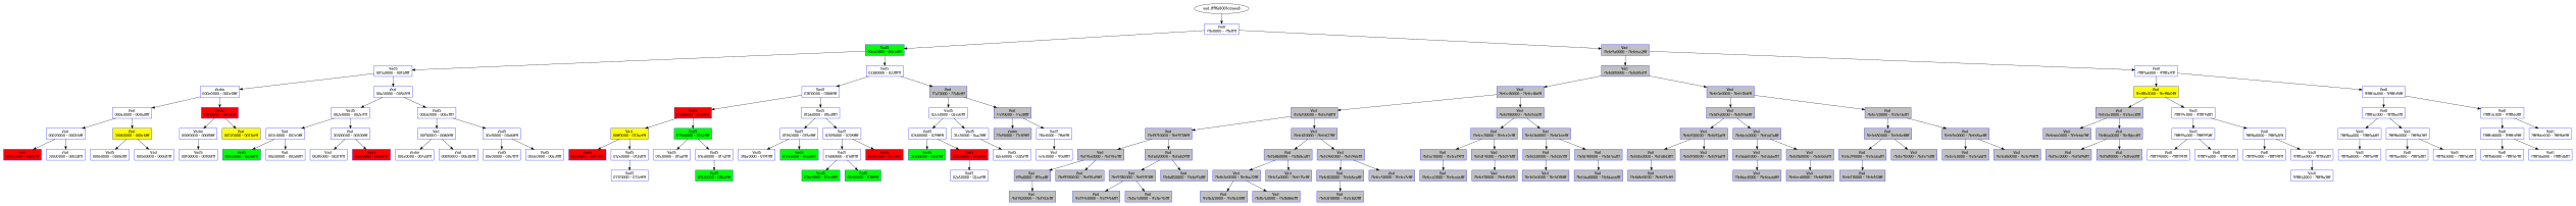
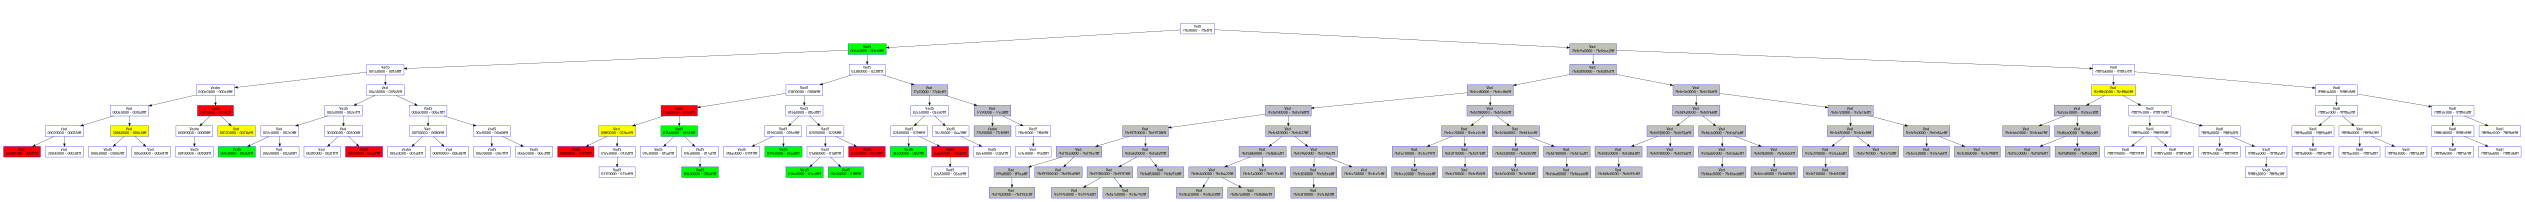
  digraph {
    rankdir=TB
    fontname="Fira Sans"
    node [color=blue fillcolor=white shape=record style=filled fontname="Fira Sans"]
    edge [fontname="Fira Sans"]
    n1 [label="{ Vadl\n7ffe0000 - 7ffeffff }"]
-   vad_fffffa8001eda4a8 [color="" fillcolor="" shape="" style=""]
    n3 [fillcolor=green label="{ VadS\n00e40000 - 00ebffff }"]
    n4 [fillcolor=gray label="{ Vad \n7fefe9a0000 - 7fefeba2fff }"]
    n5 [label="{ VadS\n00140000 - 001bffff }"]
    n6 [label="{ VadS\n02380000 - 023fffff }"]
    n7 [label="{ Vadm\n000e0000 - 000e0fff }"]
    n8 [label="{ Vad \n00430000 - 005b7fff }"]
    n9 [label="{ Vad \n00040000 - 00040fff }"]
    n10 [fillcolor=red label="{ VadS\n00110000 - 0011ffff }"]
    n11 [label="{ Vad \n00020000 - 00026fff }"]
    n12 [fillcolor=yellow label="{ Vad \n00060000 - 000c6fff }"]
    n13 [fillcolor=red label="{ Vad \n00010000 - 0001ffff }"]
    n14 [label="{ Vad \n00030000 - 00033fff }"]
    n15 [label="{ VadS\n00050000 - 00050fff }"]
    n16 [label="{ Vad \n000d0000 - 000d1fff }"]
    n17 [label="{ Vadm\n000f0000 - 000f0fff }"]
    n18 [fillcolor=yellow label="{ Vad \n00120000 - 0013bfff }"]
    n19 [label="{ VadS\n00100000 - 00100fff }"]
    n20 [label="{ VadS\n002e0000 - 002e7fff }"]
    n21 [label="{ VadS\n00b50000 - 00bcffff }"]
    n22 [label="{ Vad \n002c0000 - 002c0fff }"]
    n23 [label="{ Vad \n00300000 - 00300fff }"]
    n24 [fillcolor=green label="{ VadS\n001c0000 - 002bffff }"]
    n25 [label="{ Vad \n002d0000 - 002d0fff }"]
    n26 [label="{ Vad \n002f0000 - 002f1fff }"]
    n27 [fillcolor=red label="{ VadS\n00330000 - 0042ffff }"]
    n28 [label="{ Vad \n00750000 - 0080ffff }"]
    n29 [label="{ VadS\n00cf0000 - 00d6ffff }"]
    n30 [label="{ Vadm\n005c0000 - 00740fff }"]
    n31 [label="{ Vad \n00810000 - 00b38fff }"]
    n32 [label="{ VadS\n00c00000 - 00c7ffff }"]
    n33 [label="{ VadS\n00dc0000 - 00e3ffff }"]
    n34 [label="{ VadS\n01810000 - 0188ffff }"]
    n35 [fillcolor=gray label="{ Vad \n77a70000 - 77b8efff }"]
    n36 [fillcolor=red label="{ VadS\n01400000 - 0147ffff }"]
    n37 [label="{ VadS\n01b60000 - 01bdffff }"]
    n38 [fillcolor=yellow label="{ Vad \n00ff0000 - 012befff }"]
    n39 [fillcolor=green label="{ VadS\n015b0000 - 0162ffff }"]
    n40 [fillcolor=red label="{ VadS\n00f20000 - 00f9ffff }"]
    n41 [label="{ VadS\n012e0000 - 0135ffff }"]
    n42 [label="{ VadS\n01370000 - 013effff }"]
    n43 [label="{ VadS\n01530000 - 015affff }"]
    n44 [label="{ VadS\n016d0000 - 0174ffff }"]
    n45 [fillcolor=green label="{ VadS\n01630000 - 016affff }"]
    n46 [label="{ VadS\n01960000 - 019dffff }"]
    n47 [label="{ VadS\n02090000 - 0228ffff }"]
    n48 [label="{ VadS\n018a0000 - 0191ffff }"]
    n49 [fillcolor=green label="{ VadS\n019e0000 - 01adffff }"]
    n50 [label="{ VadS\n01d80000 - 01dfffff }"]
    n51 [fillcolor=red label="{ VadS\n02320000 - 0232ffff }"]
    n52 [fillcolor=green label="{ VadS\n01be0000 - 01cdffff }"]
    n53 [fillcolor=green label="{ VadS\n01e00000 - 01ffffff }"]
    n54 [label="{ VadS\n02c50000 - 02e50fff }"]
    n55 [fillcolor=gray label="{ Vad \n77c90000 - 77e38fff }"]
    n56 [label="{ VadS\n02600000 - 029fffff }"]
    n57 [label="{ VadS\n03c20000 - 0441ffff }"]
    n58 [fillcolor=green label="{ VadS\n02400000 - 025fffff }"]
    n59 [fillcolor=red label="{ VadS\n02b30000 - 02c4ffff }"]
    n60 [label="{ VadS\n02a50000 - 02acffff }"]
    n61 [label="{ VadS\n02e60000 - 0325ffff }"]
    n62 [fillcolor=gray label="{ Vadm\n77b90000 - 77c89fff }"]
    n63 [label="{ VadS\n7f0e0000 - 7ffdffff }"]
    n64 [label="{ Vad \n7efe0000 - 7f0dffff }"]
    n65 [fillcolor=gray label="{ Vad \n7fefd810000 - 7fefd81efff }"]
    n66 [label="{ Vadl\n7fffffa6000 - 7fffffa7fff }"]
    n67 [fillcolor=gray label="{ Vad \n7fefcc80000 - 7fefcc8bfff }"]
    n68 [fillcolor=gray label="{ Vad \n7fefe0e0000 - 7fefe10dfff }"]
    n69 [fillcolor=gray label="{ Vad \n7fefa930000 - 7fefa9dffff }"]
    n70 [fillcolor=gray label="{ Vad \n7fefd180000 - 7fefd1d4fff }"]
    n71 [fillcolor=gray label="{ Vad \n7fef9710000 - 7fef9728fff }"]
    n72 [fillcolor=gray label="{ Vad \n7fefc610000 - 7fefc627fff }"]
    n73 [fillcolor=gray label="{ Vad \n7fef93e0000 - 7fef93e7fff }"]
    n74 [fillcolor=gray label="{ Vad \n7fefa820000 - 7fefa829fff }"]
    n75 [fillcolor=gray label="{ Vad \nff9a0000 - ff9aafff }"]
    n76 [fillcolor=gray label="{ Vad \n7fef9590000 - 7fef96d9fff }"]
    n77 [fillcolor=gray label="{ Vad \n7fef9320000 - 7fef932cfff }"]
    n78 [fillcolor=gray label="{ Vad \n7fef9780000 - 7fef97f3fff }"]
    n79 [fillcolor=gray label="{ Vad \n7fefa850000 - 7fefa91dfff }"]
    n80 [fillcolor=gray label="{ Vad \n7fef9760000 - 7fef976bfff }"]
    n81 [fillcolor=gray label="{ Vad \n7fefa750000 - 7fefa77bfff }"]
    n82 [fillcolor=gray label="{ Vad \n7fefb8b0000 - 7fefb8c4fff }"]
    n83 [fillcolor=gray label="{ Vad \n7fefc960000 - 7fefc966fff }"]
    n84 [fillcolor=gray label="{ Vad \n7fefb3d0000 - 7fefb422fff }"]
    n85 [fillcolor=gray label="{ Vad \n7fefc140000 - 7fefc15cfff }"]
    n86 [fillcolor=gray label="{ Vad \n7fefb320000 - 7fefb330fff }"]
    n87 [fillcolor=gray label="{ Vad \n7fefb740000 - 7fefb866fff }"]
    n88 [fillcolor=gray label="{ Vad \n7fefc830000 - 7fefc8eafff }"]
    n89 [fillcolor=gray label="{ Vad \n7fefcc50000 - 7fefcc7cfff }"]
    n90 [fillcolor=gray label="{ Vad \n7fefc810000 - 7fefc820fff }"]
    n91 [fillcolor=gray label="{ Vad \n7fefce20000 - 7fefce2cfff }"]
    n92 [fillcolor=gray label="{ Vad \n7fefd3b0000 - 7fefd3defff }"]
    n93 [fillcolor=gray label="{ Vad \n7fefce10000 - 7fefce19fff }"]
    n94 [fillcolor=gray label="{ Vad \n7fefd170000 - 7fefd176fff }"]
    n95 [fillcolor=gray label="{ Vad \n7fefccc0000 - 7fefccdafff }"]
    n96 [fillcolor=gray label="{ Vad \n7fefcf10000 - 7fefcf56fff }"]
    n97 [fillcolor=gray label="{ Vad \n7fefd330000 - 7fefd351fff }"]
    n98 [fillcolor=gray label="{ Vad \n7fefd780000 - 7fefd7a4fff }"]
    n99 [fillcolor=gray label="{ Vad \n7fefd1e0000 - 7fefd1f6fff }"]
    n100 [fillcolor=gray label="{ Vad \n7fefd4d0000 - 7fefd4dafff }"]
    n101 [fillcolor=gray label="{ Vad \n7fefd940000 - 7fefd966fff }"]
    n102 [fillcolor=gray label="{ Vad \n7fefe720000 - 7fefe73efff }"]
    n103 [fillcolor=gray label="{ Vad \n7fefd920000 - 7fefd92afff }"]
    n104 [fillcolor=gray label="{ Vad \n7fefdcb0000 - 7fefdd1afff }"]
    n105 [fillcolor=gray label="{ Vad \n7fefd8c0000 - 7fefd8d3fff }"]
    n106 [fillcolor=gray label="{ Vad \n7fefd930000 - 7fefd93afff }"]
    n107 [fillcolor=gray label="{ Vad \n7fefd8e0000 - 7fefd91cfff }"]
    n108 [fillcolor=gray label="{ Vad \n7fefdab0000 - 7fefdabefff }"]
    n109 [fillcolor=gray label="{ Vad \n7fefdfb0000 - 7fefe0dcfff }"]
    n110 [fillcolor=gray label="{ Vad \n7fefdac0000 - 7fefdaddfff }"]
    n111 [fillcolor=gray label="{ Vad \n7fefded0000 - 7fefdf05fff }"]
    n112 [fillcolor=gray label="{ Vad \n7fefe650000 - 7fefe6e8fff }"]
    n113 [fillcolor=gray label="{ Vad \n7fefe7b0000 - 7fefe84efff }"]
    n114 [fillcolor=gray label="{ Vad \n7fefe390000 - 7fefe46afff }"]
    n115 [fillcolor=gray label="{ Vad \n7fefe710000 - 7fefe71dfff }"]
    n116 [fillcolor=gray label="{ Vad \n7fefe110000 - 7fefe161fff }"]
    n117 [fillcolor=gray label="{ Vad \n7fefe740000 - 7fefe7a6fff }"]
    n118 [fillcolor=gray label="{ Vad \n7fefe850000 - 7fefe918fff }"]
    n119 [fillcolor=yellow label="{ Vad \n7fefffb0000 - 7fefffb0fff }"]
    n120 [label="{ Vadl\n7fffffd4000 - 7fffffd5fff }"]
    n121 [fillcolor=gray label="{ Vad \n7fefebc0000 - 7fefecc8fff }"]
    n122 [label="{ Vadl\n7fffff9c000 - 7fffff9dfff }"]
    n123 [fillcolor=gray label="{ Vad \n7fefebb0000 - 7fefebb7fff }"]
    n124 [fillcolor=gray label="{ Vad \n7feffda0000 - 7feffdecfff }"]
    n125 [fillcolor=gray label="{ Vad \n7feffcc0000 - 7feffd96fff }"]
    n126 [fillcolor=gray label="{ Vad \n7feffdf0000 - 7feffe60fff }"]
    n127 [label="{ Vadl\n7fffff94000 - 7fffff95fff }"]
    n128 [label="{ Vadl\n7fffffa0000 - 7fffffa1fff }"]
    n129 [label="{ Vadl\n7fffff90000 - 7fffff91fff }"]
    n130 [label="{ Vadl\n7fffff9a000 - 7fffff9bfff }"]
    n131 [label="{ Vadl\n7fffff9e000 - 7fffff9ffff }"]
    n132 [label="{ Vadl\n7fffffa4000 - 7fffffa5fff }"]
    n133 [label="{ Vadl\n7fffffa2000 - 7fffffa3fff }"]
    n134 [label="{ Vadl\n7fffffac000 - 7fffffadfff }"]
    n135 [label="{ Vadl\n7fffffdc000 - 7fffffddfff }"]
    n136 [label="{ Vadl\n7fffffaa000 - 7fffffabfff }"]
    n137 [label="{ Vad \n7fffffb0000 - 7fffffd2fff }"]
    n138 [label="{ Vadl\n7fffffa8000 - 7fffffa9fff }"]
    n139 [label="{ Vadl\n7fffffae000 - 7fffffaffff }"]
    n140 [label="{ Vadl\n7fffffd3000 - 7fffffd3fff }"]
    n141 [label="{ Vadl\n7fffffd8000 - 7fffffd9fff }"]
    n142 [label="{ Vadl\n7fffffde000 - 7fffffdffff }"]
    n143 [label="{ Vadl\n7fffffd6000 - 7fffffd7fff }"]
    n144 [label="{ Vadl\n7fffffda000 - 7fffffdbfff }"]
    n1 -> n3
    n1 -> n4
-   vad_fffffa8001eda4a8 -> n1
    n3 -> n5
    n3 -> n6
    n4 -> n65
    n4 -> n66
    n5 -> n7
    n5 -> n8
    n6 -> n34
    n6 -> n35
    n7 -> n9
    n7 -> n10
    n8 -> n20
    n8 -> n21
    n9 -> n11
    n9 -> n12
    n10 -> n17
    n10 -> n18
    n11 -> n13
    n11 -> n14
    n12 -> n15
    n12 -> n16
    n17 -> n19
    n20 -> n22
    n20 -> n23
    n21 -> n28
    n21 -> n29
    n22 -> n24
    n22 -> n25
    n23 -> n26
    n23 -> n27
    n28 -> n30
    n28 -> n31
    n29 -> n32
    n29 -> n33
    n34 -> n36
    n34 -> n37
    n35 -> n54
    n35 -> n55
    n36 -> n38
    n36 -> n39
    n37 -> n46
    n37 -> n47
    n38 -> n40
    n38 -> n41
    n39 -> n43
    n39 -> n44
    n41 -> n42
    n44 -> n45
    n46 -> n48
    n46 -> n49
    n47 -> n50
    n47 -> n51
    n50 -> n52
    n50 -> n53
    n54 -> n56
    n54 -> n57
    n55 -> n62
    n55 -> n63
    n56 -> n58
    n56 -> n59
    n57 -> n61
    n59 -> n60
    n63 -> n64
    n65 -> n67
    n65 -> n68
    n66 -> n119
    n66 -> n120
    n67 -> n69
    n67 -> n70
    n68 -> n101
    n68 -> n102
    n69 -> n71
    n69 -> n72
    n70 -> n91
    n70 -> n92
    n71 -> n73
    n71 -> n74
    n72 -> n82
    n72 -> n83
    n73 -> n75
    n73 -> n76
    n74 -> n78
    n74 -> n79
    n75 -> n77
    n78 -> n80
    n78 -> n81
    n82 -> n84
    n82 -> n85
    n83 -> n88
    n83 -> n89
    n84 -> n86
    n84 -> n87
    n88 -> n90
    n91 -> n93
    n91 -> n94
    n92 -> n97
    n92 -> n98
    n93 -> n95
    n94 -> n96
    n97 -> n99
    n98 -> n100
    n101 -> n103
    n101 -> n104
    n102 -> n112
    n102 -> n113
    n103 -> n105
    n103 -> n106
    n104 -> n108
    n104 -> n109
    n105 -> n107
    n108 -> n110
    n109 -> n111
    n112 -> n114
    n112 -> n115
    n113 -> n117
    n113 -> n118
    n114 -> n116
    n119 -> n121
    n119 -> n122
    n120 -> n134
    n120 -> n135
    n121 -> n123
    n121 -> n124
    n122 -> n127
    n122 -> n128
    n124 -> n125
    n124 -> n126
    n127 -> n129
    n127 -> n130
    n128 -> n131
    n128 -> n132
    n132 -> n133
    n134 -> n136
    n134 -> n137
    n135 -> n141
    n135 -> n142
    n136 -> n138
    n137 -> n139
    n137 -> n140
    n141 -> n143
    n141 -> n144
  }
